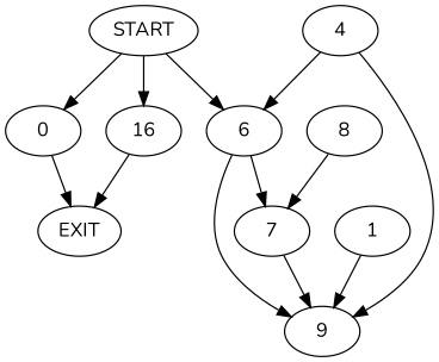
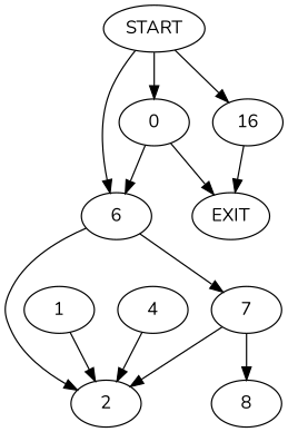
  digraph {
    fontname=Nunito
    node [fontname=Nunito]
    edge [fontname=Nunito]
    n1 [label=START]
    n2 [label=0]
    n3 [label=16]
    6
    1
-   2 [label=9]
+   2
    n7 [label=EXIT]
    4
    7
    8
    n1 -> n2
    n1 -> n3
    n1 -> 6
    n2 -> n7
    n3 -> n7
    6 -> 2
    6 -> 7
    1 -> 2
-   4 -> 6
+   n2 -> 6
    4 -> 2
    7 -> 2
-   8 -> 7
+   7 -> 8
  }
